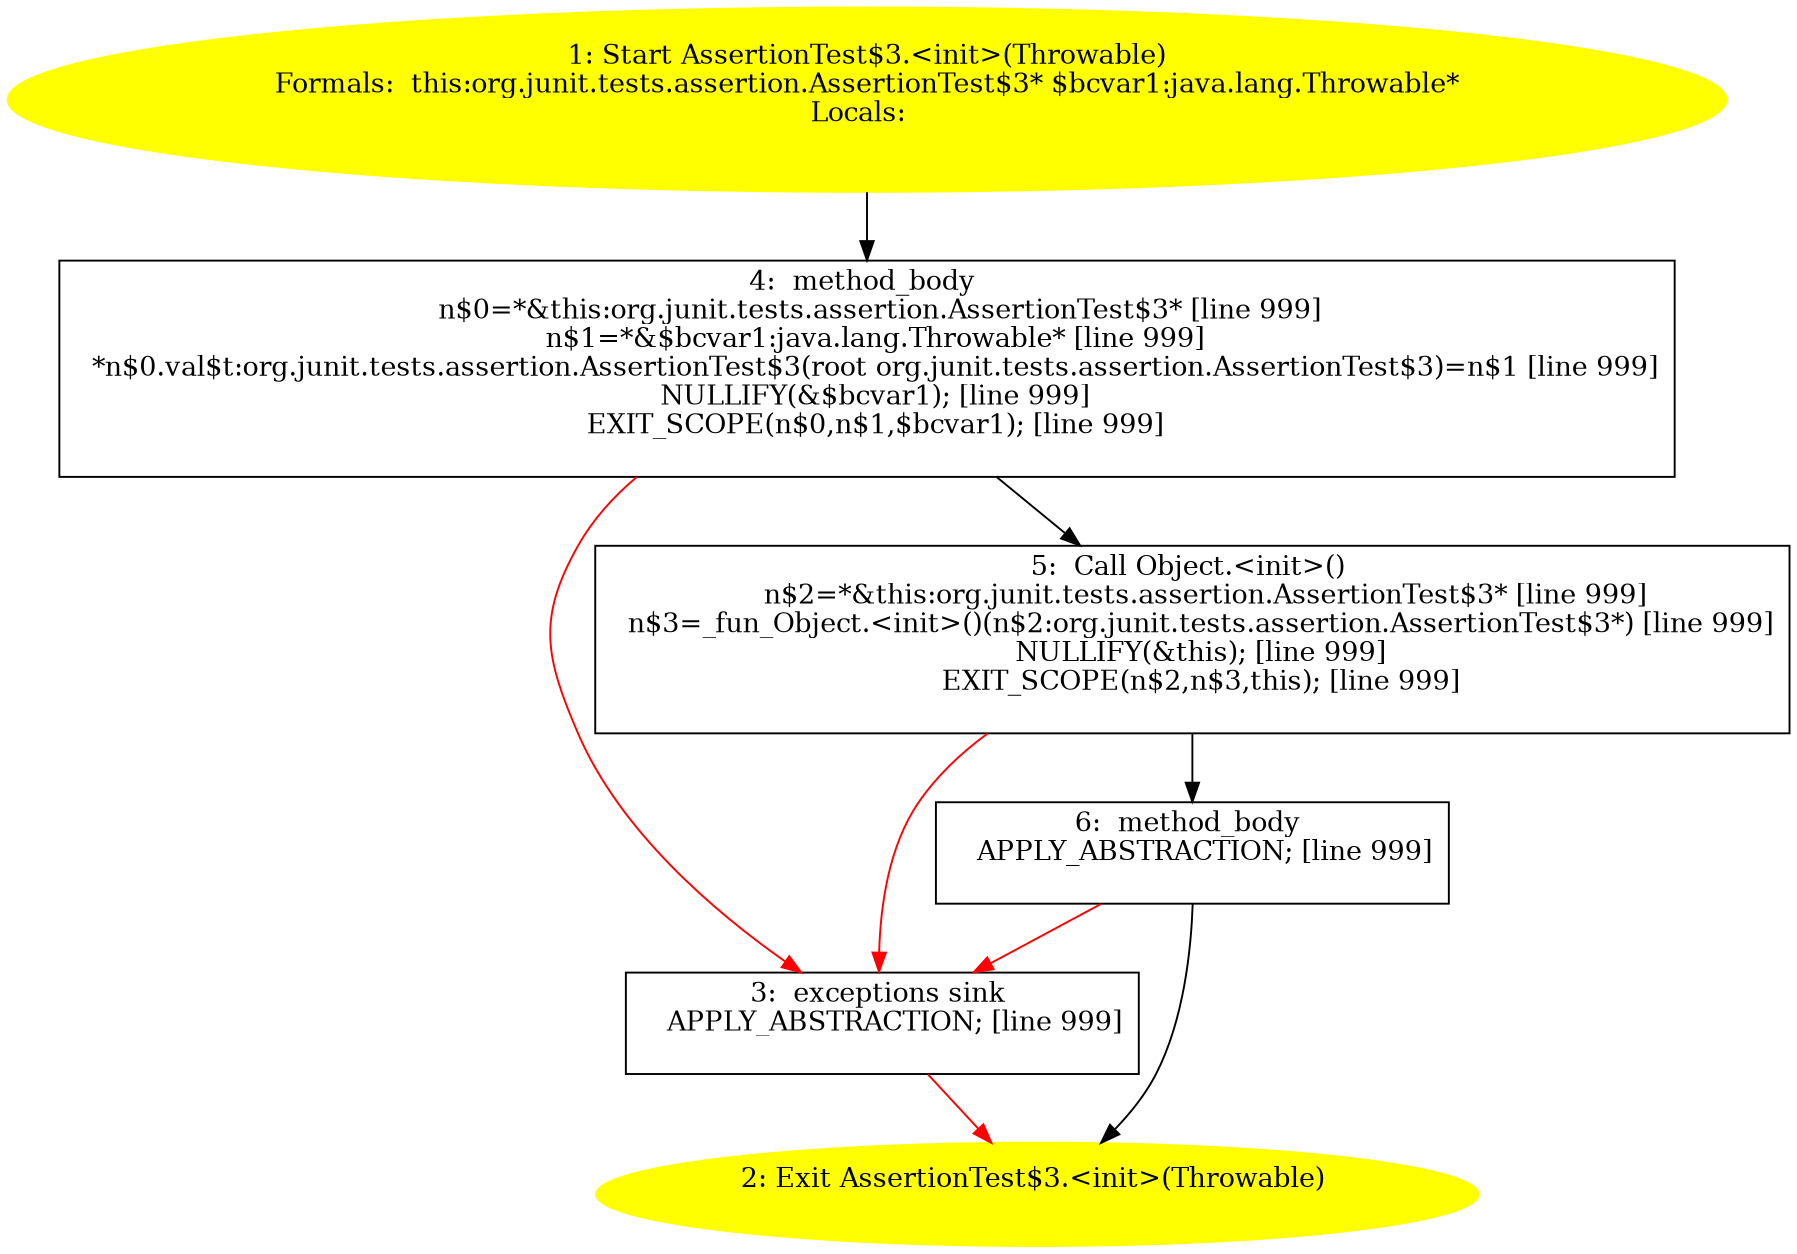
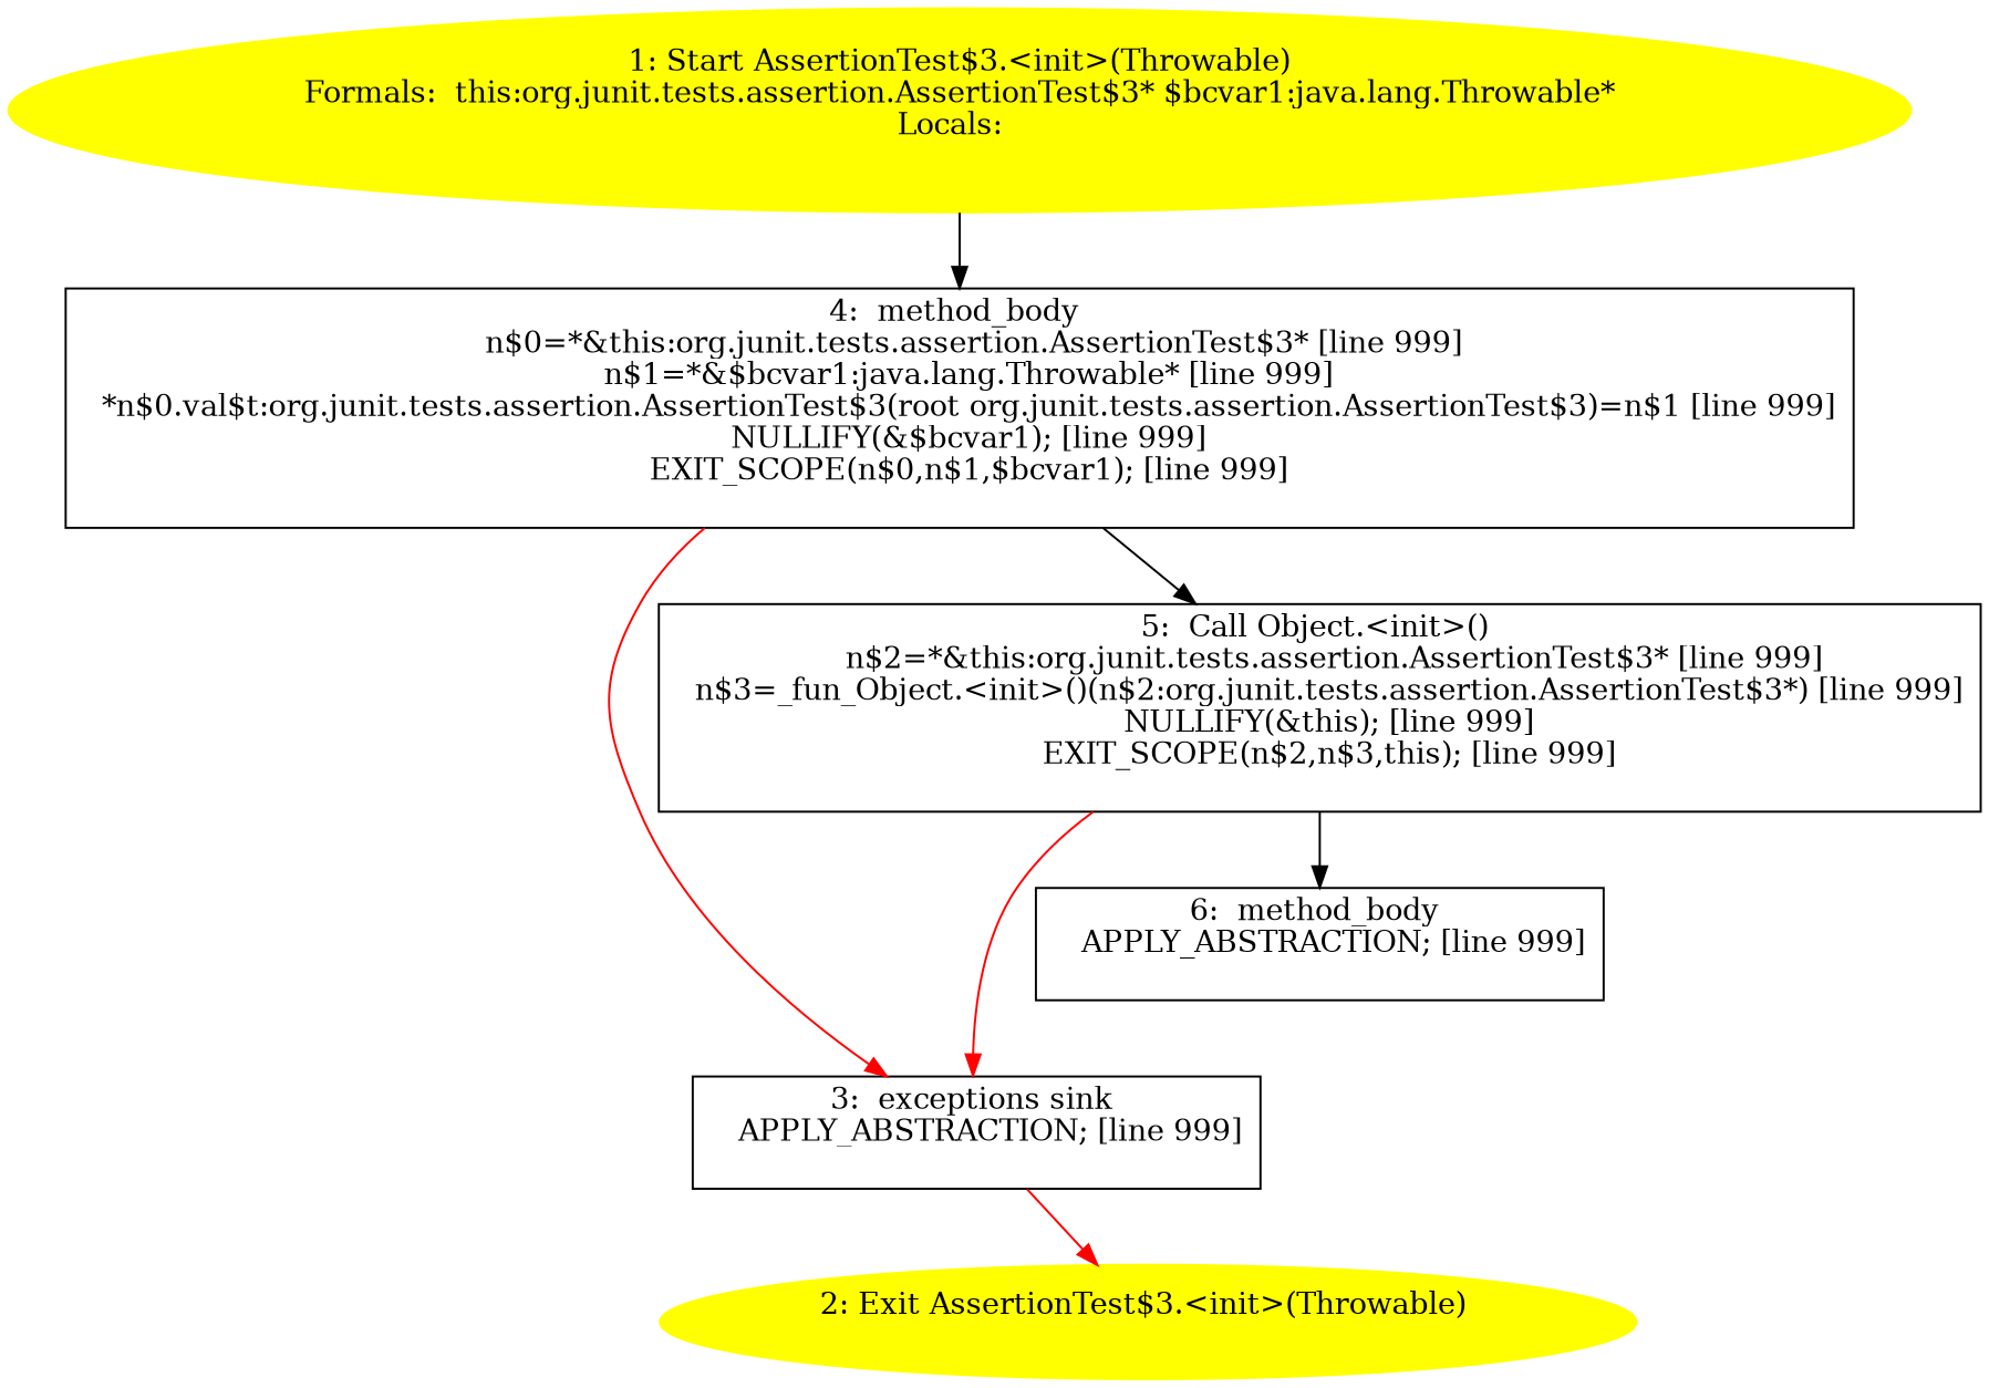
  digraph {
    node [shape=box]
    n1 [color=yellow label="1: Start AssertionTest$3.<init>(Throwable)\nFormals:  this:org.junit.tests.assertion.AssertionTest$3* $bcvar1:java.lang.Throwable*\nLocals:  \n  " style=filled shape=""]
    n2 [label="4:  method_body \n   n$0=*&this:org.junit.tests.assertion.AssertionTest$3* [line 999]\n  n$1=*&$bcvar1:java.lang.Throwable* [line 999]\n  *n$0.val$t:org.junit.tests.assertion.AssertionTest$3(root org.junit.tests.assertion.AssertionTest$3)=n$1 [line 999]\n  NULLIFY(&$bcvar1); [line 999]\n  EXIT_SCOPE(n$0,n$1,$bcvar1); [line 999]\n "]
    n3 [label="3:  exceptions sink \n   APPLY_ABSTRACTION; [line 999]\n "]
    n4 [label="5:  Call Object.<init>() \n   n$2=*&this:org.junit.tests.assertion.AssertionTest$3* [line 999]\n  n$3=_fun_Object.<init>()(n$2:org.junit.tests.assertion.AssertionTest$3*) [line 999]\n  NULLIFY(&this); [line 999]\n  EXIT_SCOPE(n$2,n$3,this); [line 999]\n "]
    n5 [color=yellow label="2: Exit AssertionTest$3.<init>(Throwable) \n  " style=filled shape=""]
    n6 [label="6:  method_body \n   APPLY_ABSTRACTION; [line 999]\n "]
    n1 -> n2
    n2 -> n3 [color=red]
    n2 -> n4
    n3 -> n5 [color=red]
    n4 -> n3 [color=red]
    n4 -> n6
-   n6 -> n3 [color=red]
-   n6 -> n5
  }
